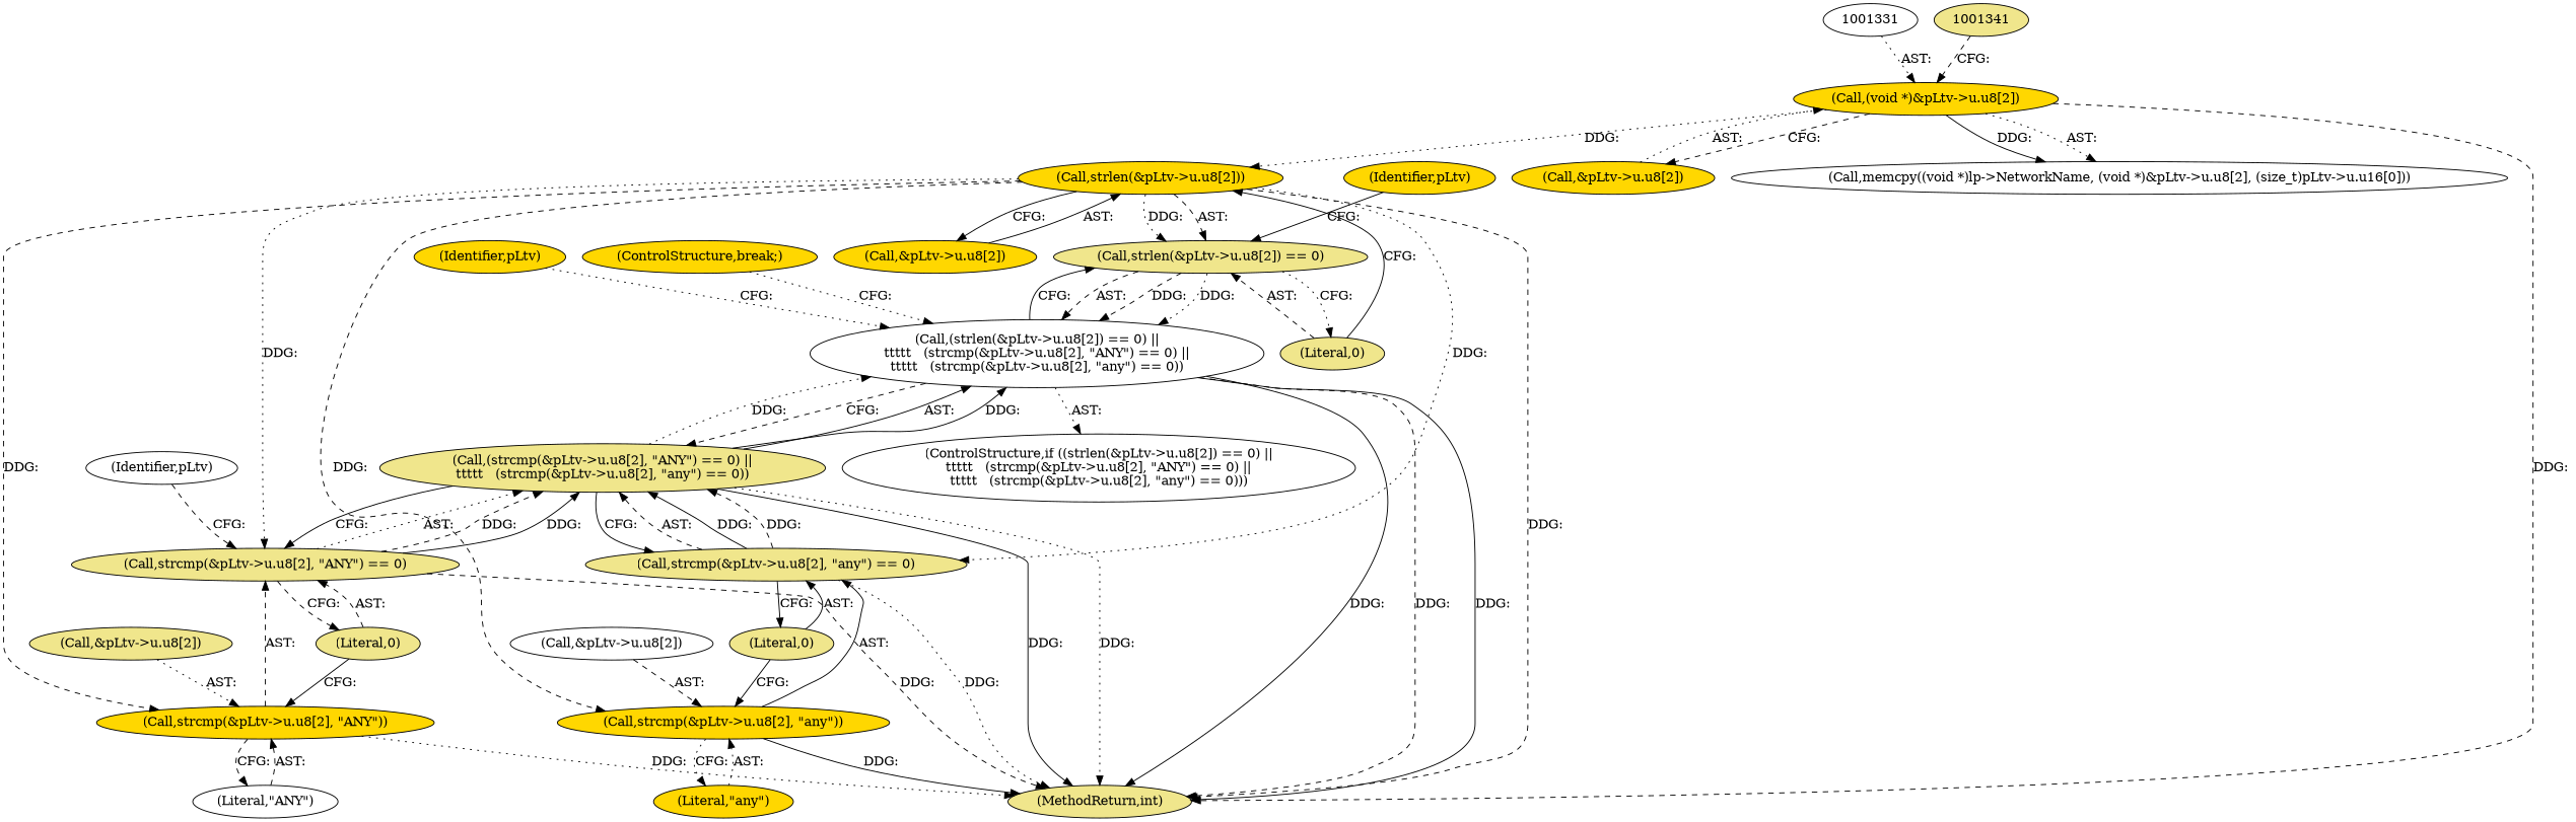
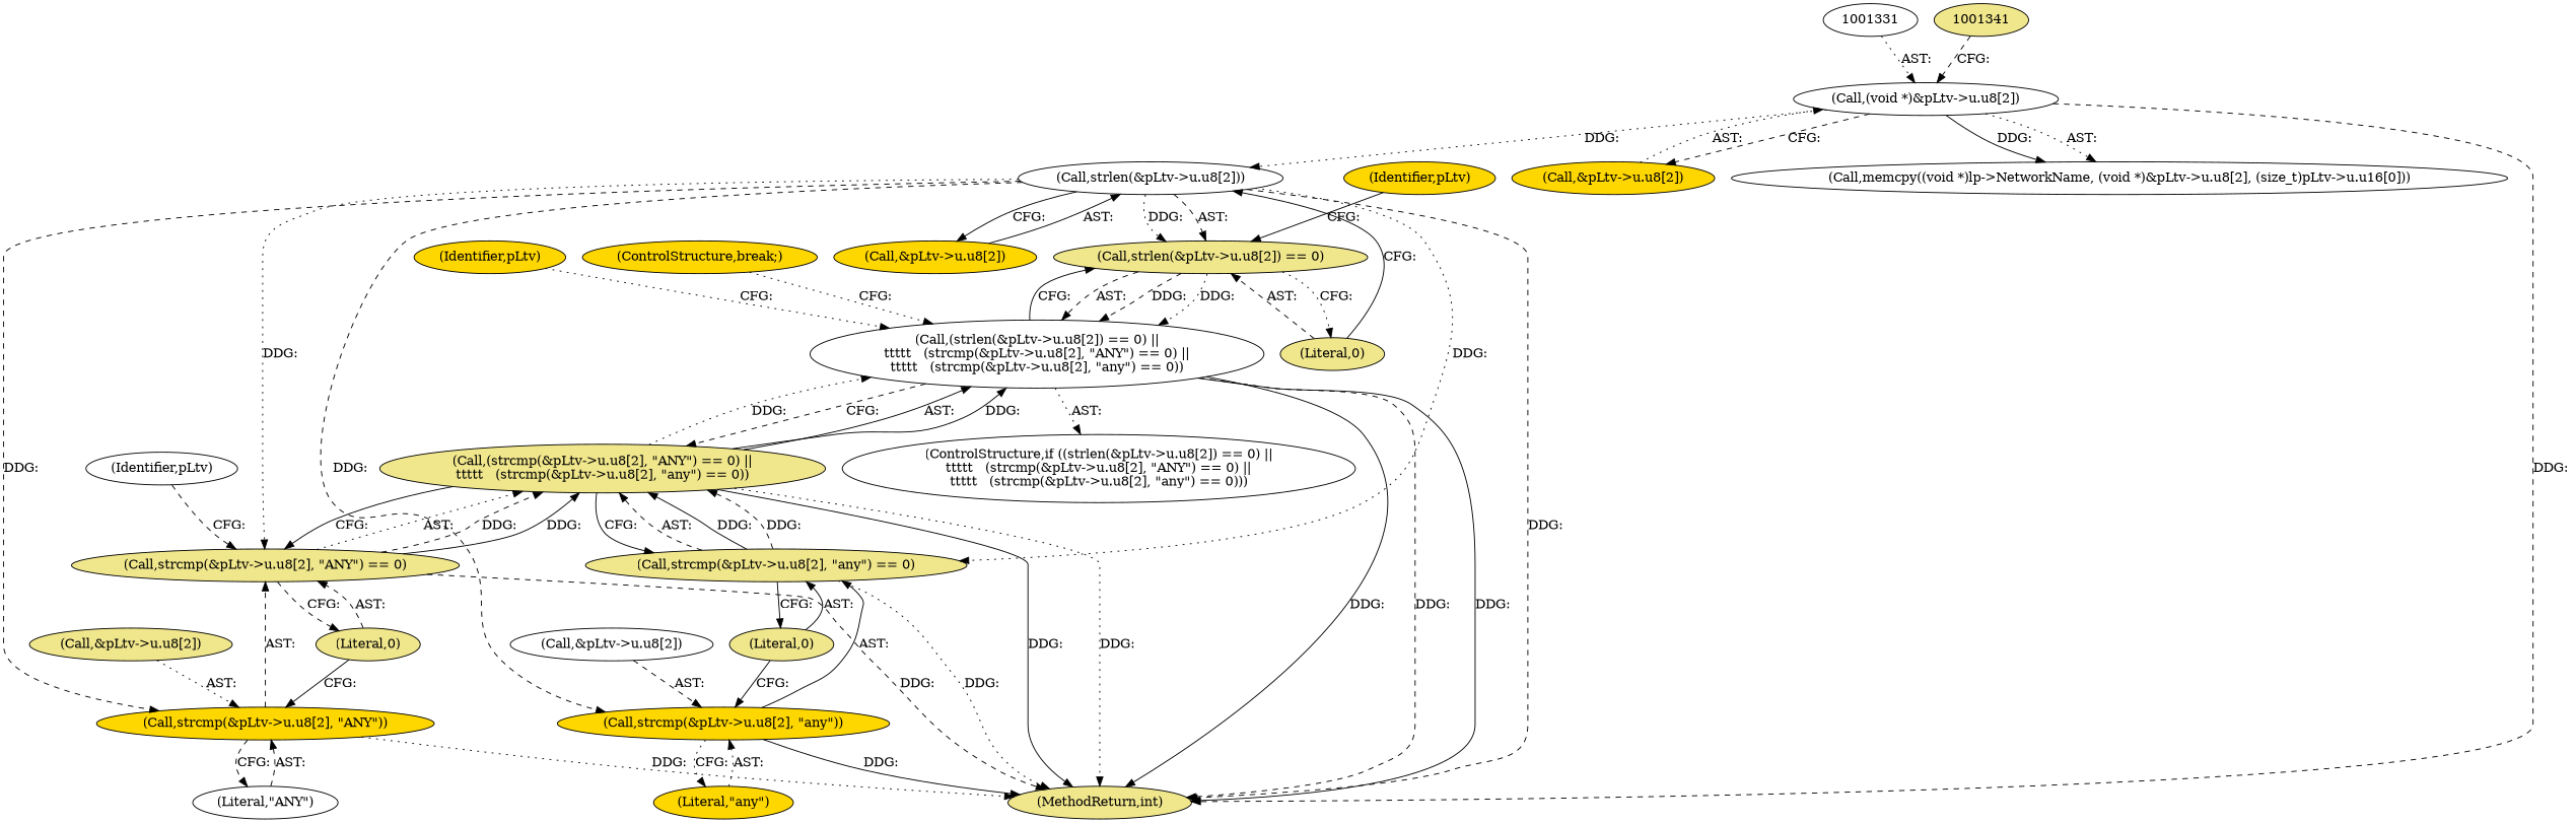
  digraph {
    node [fillcolor=khaki style=filled]
    edge [style=dashed]
-   n1 [fillcolor=gold label="(Call,strlen(&pLtv->u.u8[2]))"]
+   n1 [fillcolor=white label="(Call,strlen(&pLtv->u.u8[2]))"]
    n2 [label="(Call,strlen(&pLtv->u.u8[2]) == 0)"]
    n3 [label="(Call,strcmp(&pLtv->u.u8[2], \"ANY\") == 0)"]
    n4 [fillcolor=gold label="(Call,strcmp(&pLtv->u.u8[2], \"ANY\"))"]
    n5 [label="(Call,strcmp(&pLtv->u.u8[2], \"any\") == 0)"]
    n6 [fillcolor=gold label="(Call,strcmp(&pLtv->u.u8[2], \"any\"))"]
    n7 [label="(MethodReturn,int)"]
    n8 [fillcolor=gold label="(Call,&pLtv->u.u8[2])"]
    n9 [fillcolor=white label="(Call,(strlen(&pLtv->u.u8[2]) == 0) ||\n\t\t\t\t\t   (strcmp(&pLtv->u.u8[2], \"ANY\") == 0) ||\n\t\t\t\t\t   (strcmp(&pLtv->u.u8[2], \"any\") == 0))"]
    n10 [label="(Literal,0)"]
    n11 [label="(Call,(strcmp(&pLtv->u.u8[2], \"ANY\") == 0) ||\n\t\t\t\t\t   (strcmp(&pLtv->u.u8[2], \"any\") == 0))"]
    n12 [label="(Literal,0)"]
    n13 [fillcolor=white label="(Literal,\"ANY\")"]
    n14 [label="(Literal,0)"]
    n15 [fillcolor=gold label="(Literal,\"any\")"]
-   n16 [fillcolor=gold label="(Call,(void *)&pLtv->u.u8[2])"]
+   n16 [fillcolor=white label="(Call,(void *)&pLtv->u.u8[2])"]
    n17 [fillcolor=gold label="(Call,&pLtv->u.u8[2])"]
    n18 [fillcolor=white label="(Call,memcpy((void *)lp->NetworkName, (void *)&pLtv->u.u8[2], (size_t)pLtv->u.u16[0]))"]
    n19 [fillcolor=white label="(ControlStructure,if ((strlen(&pLtv->u.u8[2]) == 0) ||\n\t\t\t\t\t   (strcmp(&pLtv->u.u8[2], \"ANY\") == 0) ||\n\t\t\t\t\t   (strcmp(&pLtv->u.u8[2], \"any\") == 0)))"]
    n20 [fillcolor=white label="(Identifier,pLtv)"]
    n21 [fillcolor=white label="(Call,&pLtv->u.u8[2])"]
    n22 [fillcolor=gold label="(Identifier,pLtv)"]
    n23 [fillcolor=gold label="(ControlStructure,break;)"]
    n24 [label="(Call,&pLtv->u.u8[2])"]
    n25 [fillcolor=gold label="(Identifier,pLtv)"]
    1001331 [fillcolor=white]
    1001341
    n1 -> n2 [label="AST: "]
    n1 -> n2 [label="DDG: " style=dotted]
    n1 -> n3 [label="DDG: " style=dotted]
    n1 -> n4 [label="DDG: "]
    n1 -> n5 [label="DDG: " style=dotted]
    n1 -> n6 [label="DDG: "]
    n1 -> n7 [label="DDG: "]
    n1 -> n8 [label="CFG: " style=solid]
    n2 -> n9 [label="AST: "]
    n2 -> n9 [label="DDG: "]
    n2 -> n9 [label="DDG: " style=dotted]
    n2 -> n10 [label="CFG: " style=dotted]
    n3 -> n7 [label="DDG: "]
    n3 -> n11 [label="AST: " style=dotted]
    n3 -> n11 [label="DDG: "]
    n3 -> n11 [label="DDG: " style=solid]
    n3 -> n12 [label="CFG: "]
    n4 -> n3 [label="AST: "]
    n4 -> n7 [label="DDG: " style=dotted]
    n4 -> n13 [label="CFG: "]
    n5 -> n7 [label="DDG: " style=dotted]
    n5 -> n11 [label="AST: "]
    n5 -> n11 [label="DDG: " style=solid]
    n5 -> n11 [label="DDG: "]
    n5 -> n14 [label="CFG: " style=solid]
    n6 -> n5 [label="AST: " style=solid]
    n6 -> n7 [label="DDG: " style=solid]
    n6 -> n15 [label="CFG: " style=dotted]
    n8 -> n1 [label="AST: " style=solid]
    n9 -> n2 [label="CFG: " style=solid]
    n9 -> n7 [label="DDG: "]
    n9 -> n7 [label="DDG: " style=solid]
    n9 -> n7 [label="DDG: " style=solid]
    n9 -> n11 [label="CFG: "]
    n9 -> n19 [label="AST: " style=dotted]
    n10 -> n1 [label="CFG: " style=solid]
    n10 -> n2 [label="AST: "]
    n11 -> n3 [label="CFG: " style=solid]
    n11 -> n5 [label="CFG: " style=solid]
    n11 -> n7 [label="DDG: " style=solid]
    n11 -> n7 [label="DDG: " style=dotted]
    n11 -> n9 [label="AST: " style=solid]
    n11 -> n9 [label="DDG: " style=solid]
    n11 -> n9 [label="DDG: " style=dotted]
    n12 -> n3 [label="AST: "]
    n12 -> n4 [label="CFG: " style=solid]
    n13 -> n4 [label="AST: "]
    n14 -> n5 [label="AST: " style=solid]
    n14 -> n6 [label="CFG: " style=solid]
    n15 -> n6 [label="AST: " style=dotted]
    n16 -> n1 [label="DDG: " style=dotted]
    n16 -> n7 [label="DDG: "]
    n16 -> n17 [label="CFG: "]
    n16 -> n18 [label="AST: " style=dotted]
    n16 -> n18 [label="DDG: " style=solid]
    n17 -> n16 [label="AST: " style=dotted]
    n20 -> n3 [label="CFG: "]
    n21 -> n6 [label="AST: "]
    n22 -> n9 [label="CFG: " style=dotted]
    n23 -> n9 [label="CFG: " style=dotted]
    n24 -> n4 [label="AST: " style=dotted]
    n25 -> n2 [label="CFG: " style=solid]
    1001331 -> n16 [label="AST: " style=dotted]
    1001341 -> n16 [label="CFG: "]
  }
